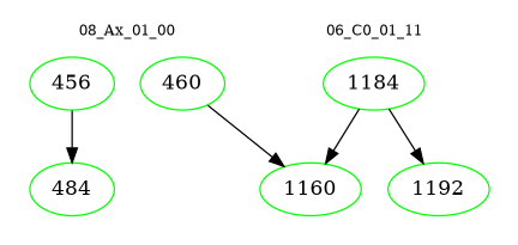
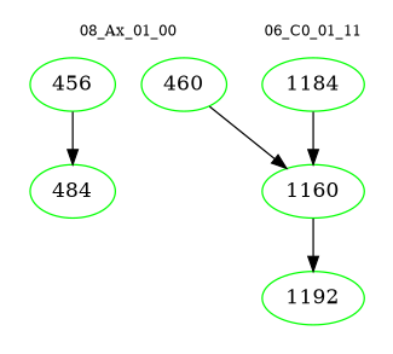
  digraph {
    node [color=green]
    edge [color=black]
    n1 [label=460]
    n2 [label=456]
    n3 [label=484]
    n4 [label=1184]
    n5 [label=1160]
    n6 [label=1192]
    subgraph cluster_1 {
      color=white
      fontsize=10
      label="08_Ax_01_00"
      n1
      n2
      n3
    }
    subgraph cluster_2 {
      color=white
      fontsize=10
      label="06_C0_01_11"
      n4
      n5
      n6
    }
    n1 -> n5
    n2 -> n3
    n4 -> n5
-   n4 -> n6
+   n5 -> n6
  }
